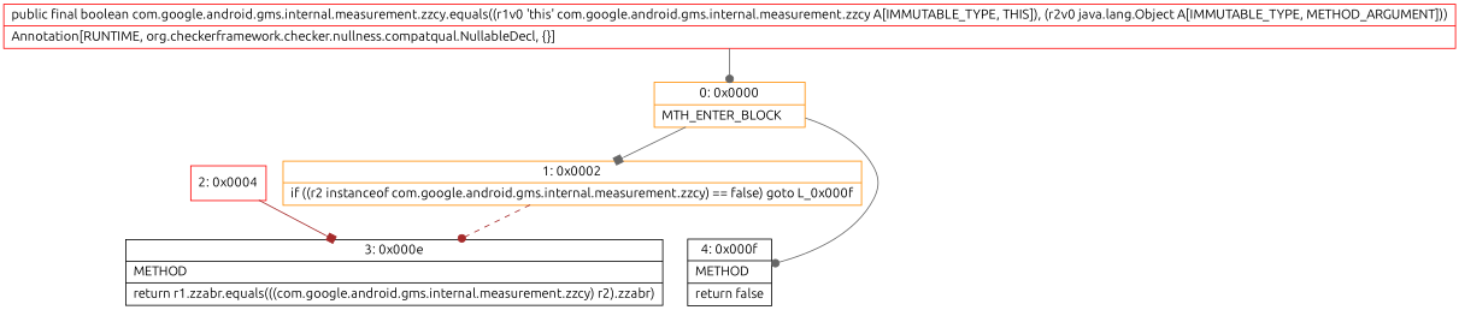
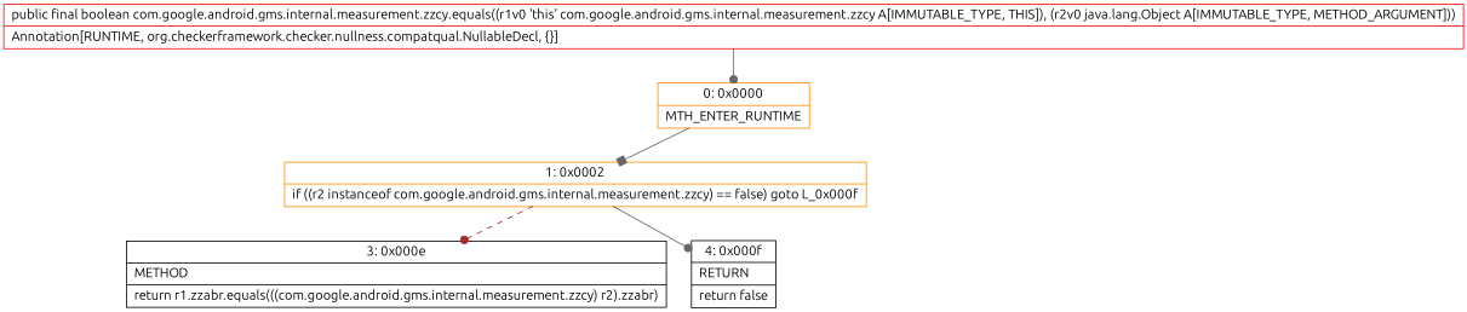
  digraph {
    fontname=Ubuntu
    node [color=darkorange fontname=Ubuntu shape=record]
    edge [arrowhead=dot color=gray40 fontname=Ubuntu]
-   n1 [label="{0\:\ 0x0000|MTH_ENTER_BLOCK\l}"]
+   n1 [label="{0\:\ 0x0000|MTH_ENTER_RUNTIME\l}"]
    n2 [label="{1\:\ 0x0002|if ((r2 instanceof com.google.android.gms.internal.measurement.zzcy) == false) goto L_0x000f\l}"]
-   n3 [color=black label="{4\:\ 0x000f|METHOD\l|return false\l}"]
+   n3 [color=black label="{4\:\ 0x000f|RETURN\l|return false\l}"]
    n4 [color=black label="{3\:\ 0x000e|METHOD\l|return r1.zzabr.equals(((com.google.android.gms.internal.measurement.zzcy) r2).zzabr)\l}"]
-   n5 [color=red label="{2\:\ 0x0004}"]
    n6 [color=red label="{public final boolean com.google.android.gms.internal.measurement.zzcy.equals((r1v0 'this' com.google.android.gms.internal.measurement.zzcy A[IMMUTABLE_TYPE, THIS]), (r2v0 java.lang.Object A[IMMUTABLE_TYPE, METHOD_ARGUMENT]))  | Annotation[RUNTIME, org.checkerframework.checker.nullness.compatqual.NullableDecl, \{\}]\l}"]
    n1 -> n2 [arrowhead=box]
-   n1 -> n3
+   n2 -> n3
    n2 -> n4 [color=brown style=dashed]
-   n5 -> n4 [arrowhead=box color=brown]
    n6 -> n1
  }
